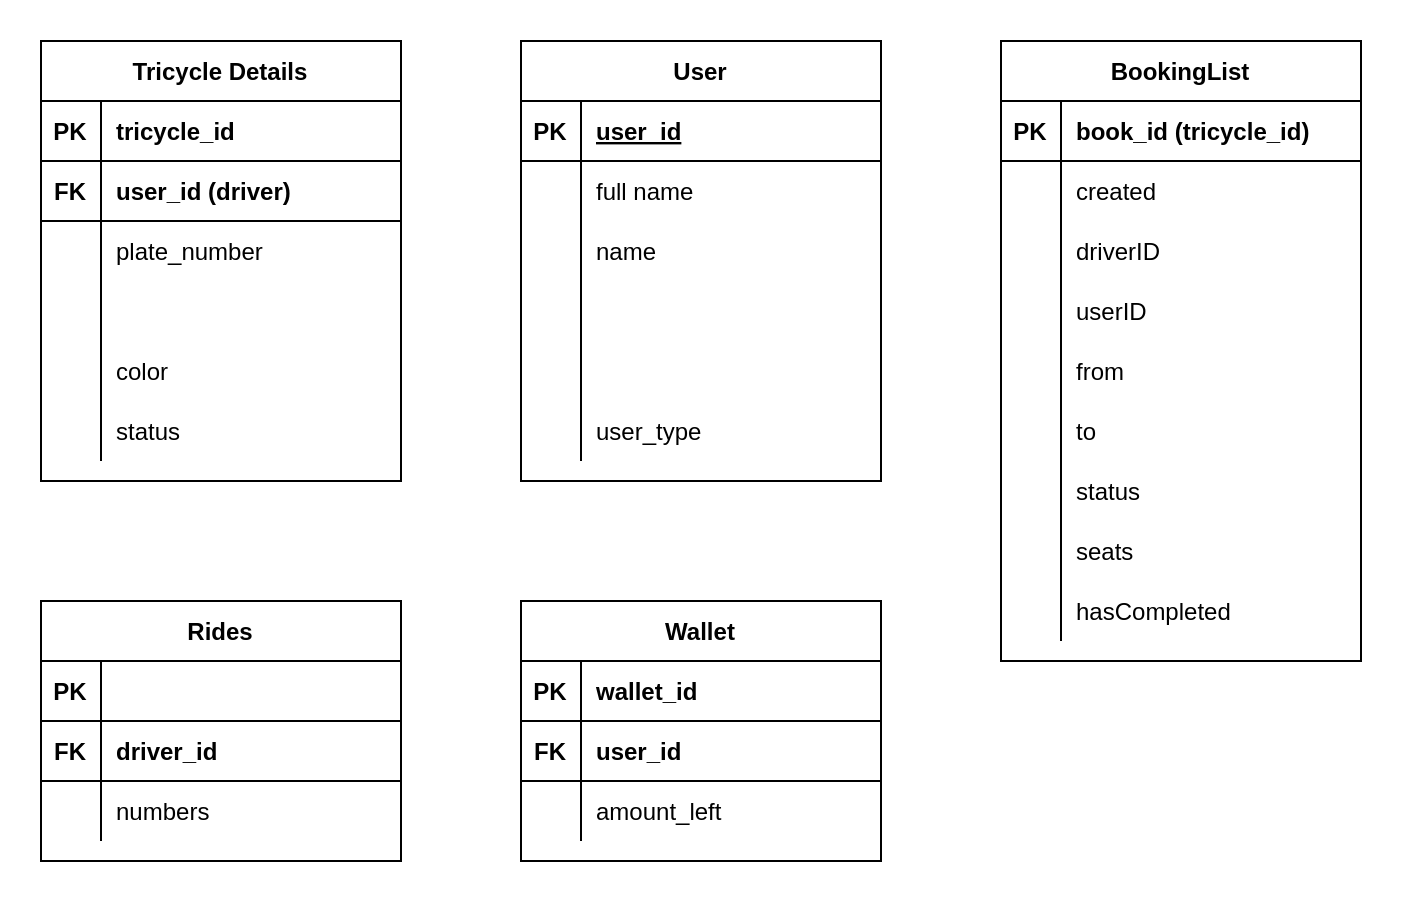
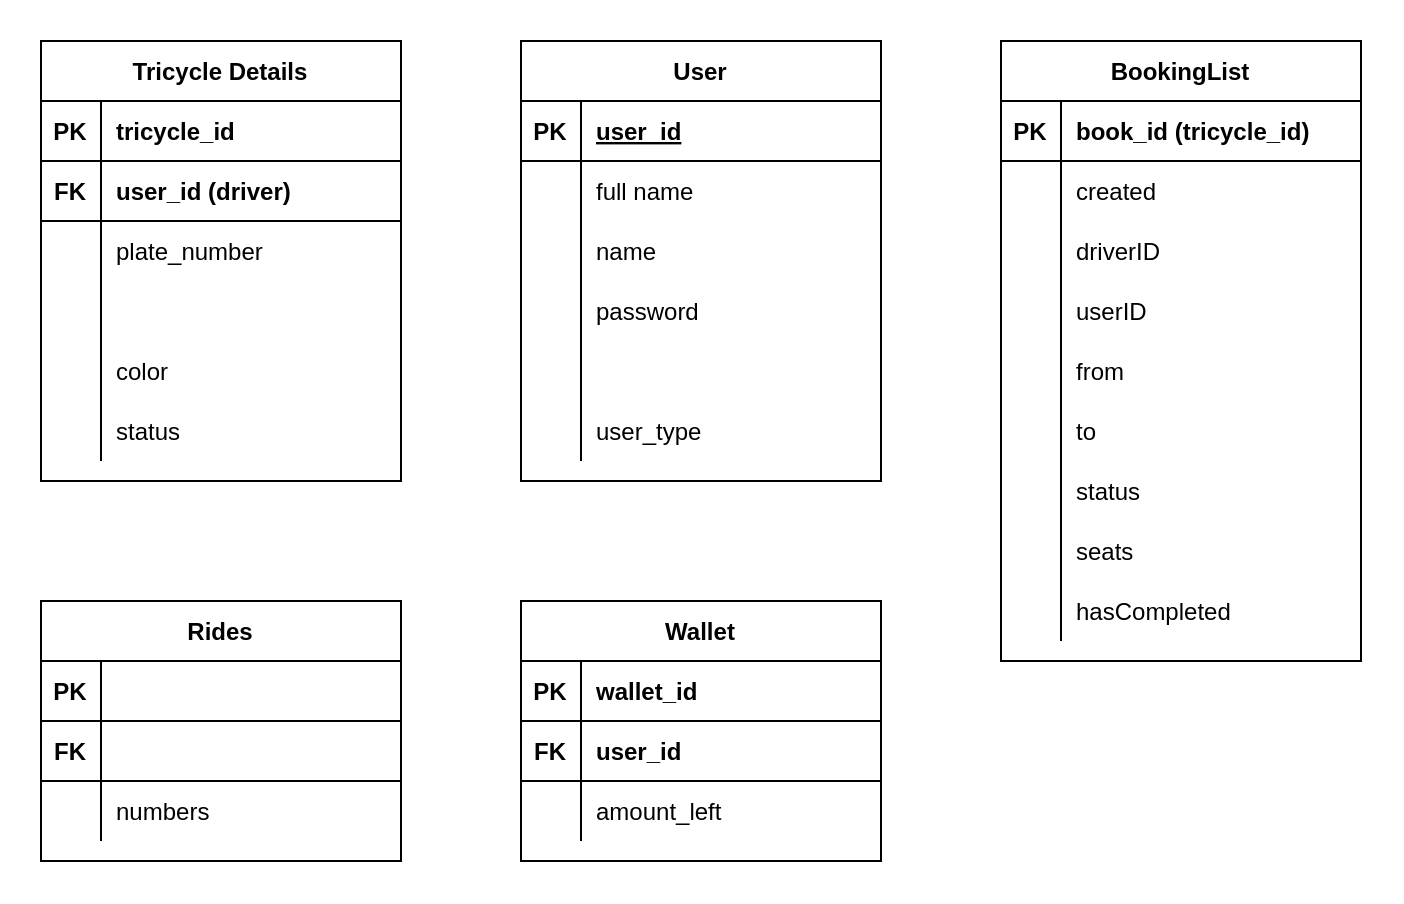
  <mxCell id="0" />
  <mxCell id="1" parent="0" />
  <mxCell id="2" value="User" style="shape=table;startSize=30;container=1;collapsible=1;childLayout=tableLayout;fixedRows=1;rowLines=0;fontStyle=1;align=center;resizeLast=1;" parent="1" vertex="1"><mxGeometry x="260" y="20" width="180" height="220" as="geometry" /></mxCell>
  <mxCell id="3" value="" style="shape=partialRectangle;collapsible=0;dropTarget=0;pointerEvents=0;fillColor=none;top=0;left=0;bottom=1;right=0;points=[[0,0.5],[1,0.5]];portConstraint=eastwest;" parent="2" vertex="1"><mxGeometry y="30" width="180" height="30" as="geometry" /></mxCell>
  <mxCell id="4" value="PK" style="shape=partialRectangle;connectable=0;fillColor=none;top=0;left=0;bottom=0;right=0;fontStyle=1;overflow=hidden;" parent="3" vertex="1"><mxGeometry width="30" height="30" as="geometry" /></mxCell>
  <mxCell id="5" value="user_id" style="shape=partialRectangle;connectable=0;fillColor=none;top=0;left=0;bottom=0;right=0;align=left;spacingLeft=6;fontStyle=5;overflow=hidden;" parent="3" vertex="1"><mxGeometry x="30" width="150" height="30" as="geometry" /></mxCell>
  <mxCell id="6" value="" style="shape=partialRectangle;collapsible=0;dropTarget=0;pointerEvents=0;fillColor=none;top=0;left=0;bottom=0;right=0;points=[[0,0.5],[1,0.5]];portConstraint=eastwest;" parent="2" vertex="1"><mxGeometry y="60" width="180" height="30" as="geometry" /></mxCell>
  <mxCell id="7" value="" style="shape=partialRectangle;connectable=0;fillColor=none;top=0;left=0;bottom=0;right=0;editable=1;overflow=hidden;" parent="6" vertex="1"><mxGeometry width="30" height="30" as="geometry" /></mxCell>
  <mxCell id="8" value="full name" style="shape=partialRectangle;connectable=0;fillColor=none;top=0;left=0;bottom=0;right=0;align=left;spacingLeft=6;overflow=hidden;" parent="6" vertex="1"><mxGeometry x="30" width="150" height="30" as="geometry" /></mxCell>
  <mxCell id="9" value="" style="shape=partialRectangle;collapsible=0;dropTarget=0;pointerEvents=0;fillColor=none;top=0;left=0;bottom=0;right=0;points=[[0,0.5],[1,0.5]];portConstraint=eastwest;" parent="2" vertex="1"><mxGeometry y="90" width="180" height="30" as="geometry" /></mxCell>
  <mxCell id="10" value="" style="shape=partialRectangle;connectable=0;fillColor=none;top=0;left=0;bottom=0;right=0;editable=1;overflow=hidden;" parent="9" vertex="1"><mxGeometry width="30" height="30" as="geometry" /></mxCell>
  <mxCell id="11" value="name" style="shape=partialRectangle;connectable=0;fillColor=none;top=0;left=0;bottom=0;right=0;align=left;spacingLeft=6;overflow=hidden;" parent="9" vertex="1"><mxGeometry x="30" width="150" height="30" as="geometry" /></mxCell>
  <mxCell id="12" value="" style="shape=partialRectangle;collapsible=0;dropTarget=0;pointerEvents=0;fillColor=none;top=0;left=0;bottom=0;right=0;points=[[0,0.5],[1,0.5]];portConstraint=eastwest;" parent="2" vertex="1"><mxGeometry y="120" width="180" height="30" as="geometry" /></mxCell>
  <mxCell id="13" value="" style="shape=partialRectangle;connectable=0;fillColor=none;top=0;left=0;bottom=0;right=0;editable=1;overflow=hidden;" parent="12" vertex="1"><mxGeometry width="30" height="30" as="geometry" /></mxCell>
+ <mxCell id="14" value="password" style="shape=partialRectangle;connectable=0;fillColor=none;top=0;left=0;bottom=0;right=0;align=left;spacingLeft=6;overflow=hidden;" parent="12" vertex="1"><mxGeometry x="30" width="150" height="30" as="geometry" /></mxCell>
  <mxCell id="15" value="" style="shape=partialRectangle;collapsible=0;dropTarget=0;pointerEvents=0;fillColor=none;top=0;left=0;bottom=0;right=0;points=[[0,0.5],[1,0.5]];portConstraint=eastwest;" parent="2" vertex="1"><mxGeometry y="150" width="180" height="30" as="geometry" /></mxCell>
  <mxCell id="16" value="" style="shape=partialRectangle;connectable=0;fillColor=none;top=0;left=0;bottom=0;right=0;editable=1;overflow=hidden;" parent="15" vertex="1"><mxGeometry width="30" height="30" as="geometry" /></mxCell>
  <mxCell id="17" value="" style="shape=partialRectangle;collapsible=0;dropTarget=0;pointerEvents=0;fillColor=none;top=0;left=0;bottom=0;right=0;points=[[0,0.5],[1,0.5]];portConstraint=eastwest;" parent="2" vertex="1"><mxGeometry y="180" width="180" height="30" as="geometry" /></mxCell>
  <mxCell id="18" value="" style="shape=partialRectangle;connectable=0;fillColor=none;top=0;left=0;bottom=0;right=0;editable=1;overflow=hidden;" parent="17" vertex="1"><mxGeometry width="30" height="30" as="geometry" /></mxCell>
  <mxCell id="19" value="user_type" style="shape=partialRectangle;connectable=0;fillColor=none;top=0;left=0;bottom=0;right=0;align=left;spacingLeft=6;overflow=hidden;" parent="17" vertex="1"><mxGeometry x="30" width="150" height="30" as="geometry" /></mxCell>
  <mxCell id="20" value="Tricycle Details" style="shape=table;startSize=30;container=1;collapsible=1;childLayout=tableLayout;fixedRows=1;rowLines=0;fontStyle=1;align=center;resizeLast=1;" parent="1" vertex="1"><mxGeometry x="20" y="20" width="180" height="220" as="geometry" /></mxCell>
  <mxCell id="21" value="" style="shape=partialRectangle;collapsible=0;dropTarget=0;pointerEvents=0;fillColor=none;top=0;left=0;bottom=1;right=0;points=[[0,0.5],[1,0.5]];portConstraint=eastwest;" parent="20" vertex="1"><mxGeometry y="30" width="180" height="30" as="geometry" /></mxCell>
  <mxCell id="22" value="PK" style="shape=partialRectangle;connectable=0;fillColor=none;top=0;left=0;bottom=0;right=0;fontStyle=1;overflow=hidden;" parent="21" vertex="1"><mxGeometry width="30" height="30" as="geometry" /></mxCell>
  <mxCell id="23" value="tricycle_id" style="shape=partialRectangle;connectable=0;fillColor=none;top=0;left=0;bottom=0;right=0;align=left;spacingLeft=6;fontStyle=1;overflow=hidden;" parent="21" vertex="1"><mxGeometry x="30" width="150" height="30" as="geometry" /></mxCell>
  <mxCell id="24" value="" style="shape=partialRectangle;collapsible=0;dropTarget=0;pointerEvents=0;fillColor=none;top=0;left=0;bottom=1;right=0;points=[[0,0.5],[1,0.5]];portConstraint=eastwest;" parent="20" vertex="1"><mxGeometry y="60" width="180" height="30" as="geometry" /></mxCell>
  <mxCell id="25" value="FK" style="shape=partialRectangle;connectable=0;fillColor=none;top=0;left=0;bottom=0;right=0;fontStyle=1;overflow=hidden;" parent="24" vertex="1"><mxGeometry width="30" height="30" as="geometry" /></mxCell>
  <mxCell id="26" value="user_id (driver)" style="shape=partialRectangle;connectable=0;fillColor=none;top=0;left=0;bottom=0;right=0;align=left;spacingLeft=6;fontStyle=1;overflow=hidden;" parent="24" vertex="1"><mxGeometry x="30" width="150" height="30" as="geometry" /></mxCell>
  <mxCell id="27" value="" style="shape=partialRectangle;collapsible=0;dropTarget=0;pointerEvents=0;fillColor=none;top=0;left=0;bottom=0;right=0;points=[[0,0.5],[1,0.5]];portConstraint=eastwest;" parent="20" vertex="1"><mxGeometry y="90" width="180" height="30" as="geometry" /></mxCell>
  <mxCell id="28" value="" style="shape=partialRectangle;connectable=0;fillColor=none;top=0;left=0;bottom=0;right=0;editable=1;overflow=hidden;" parent="27" vertex="1"><mxGeometry width="30" height="30" as="geometry" /></mxCell>
  <mxCell id="29" value="plate_number" style="shape=partialRectangle;connectable=0;fillColor=none;top=0;left=0;bottom=0;right=0;align=left;spacingLeft=6;overflow=hidden;" parent="27" vertex="1"><mxGeometry x="30" width="150" height="30" as="geometry" /></mxCell>
  <mxCell id="30" value="" style="shape=partialRectangle;collapsible=0;dropTarget=0;pointerEvents=0;fillColor=none;top=0;left=0;bottom=0;right=0;points=[[0,0.5],[1,0.5]];portConstraint=eastwest;" parent="20" vertex="1"><mxGeometry y="120" width="180" height="30" as="geometry" /></mxCell>
  <mxCell id="31" value="" style="shape=partialRectangle;connectable=0;fillColor=none;top=0;left=0;bottom=0;right=0;editable=1;overflow=hidden;" parent="30" vertex="1"><mxGeometry width="30" height="30" as="geometry" /></mxCell>
  <mxCell id="32" value="" style="shape=partialRectangle;collapsible=0;dropTarget=0;pointerEvents=0;fillColor=none;top=0;left=0;bottom=0;right=0;points=[[0,0.5],[1,0.5]];portConstraint=eastwest;" parent="20" vertex="1"><mxGeometry y="150" width="180" height="30" as="geometry" /></mxCell>
  <mxCell id="33" value="" style="shape=partialRectangle;connectable=0;fillColor=none;top=0;left=0;bottom=0;right=0;editable=1;overflow=hidden;" parent="32" vertex="1"><mxGeometry width="30" height="30" as="geometry" /></mxCell>
  <mxCell id="34" value="color" style="shape=partialRectangle;connectable=0;fillColor=none;top=0;left=0;bottom=0;right=0;align=left;spacingLeft=6;overflow=hidden;" parent="32" vertex="1"><mxGeometry x="30" width="150" height="30" as="geometry" /></mxCell>
  <mxCell id="35" value="" style="shape=partialRectangle;collapsible=0;dropTarget=0;pointerEvents=0;fillColor=none;top=0;left=0;bottom=0;right=0;points=[[0,0.5],[1,0.5]];portConstraint=eastwest;" vertex="1" parent="20"><mxGeometry y="180" width="180" height="30" as="geometry" /></mxCell>
  <mxCell id="36" value="" style="shape=partialRectangle;connectable=0;fillColor=none;top=0;left=0;bottom=0;right=0;editable=1;overflow=hidden;" vertex="1" parent="35"><mxGeometry width="30" height="30" as="geometry" /></mxCell>
  <mxCell id="37" value="status" style="shape=partialRectangle;connectable=0;fillColor=none;top=0;left=0;bottom=0;right=0;align=left;spacingLeft=6;overflow=hidden;" vertex="1" parent="35"><mxGeometry x="30" width="150" height="30" as="geometry" /></mxCell>
  <mxCell id="38" value="BookingList" style="shape=table;startSize=30;container=1;collapsible=1;childLayout=tableLayout;fixedRows=1;rowLines=0;fontStyle=1;align=center;resizeLast=1;" parent="1" vertex="1"><mxGeometry x="500" y="20" width="180" height="310" as="geometry" /></mxCell>
  <mxCell id="39" value="" style="shape=partialRectangle;collapsible=0;dropTarget=0;pointerEvents=0;fillColor=none;top=0;left=0;bottom=1;right=0;points=[[0,0.5],[1,0.5]];portConstraint=eastwest;" parent="38" vertex="1"><mxGeometry y="30" width="180" height="30" as="geometry" /></mxCell>
  <mxCell id="40" value="PK" style="shape=partialRectangle;connectable=0;fillColor=none;top=0;left=0;bottom=0;right=0;fontStyle=1;overflow=hidden;" parent="39" vertex="1"><mxGeometry width="30" height="30" as="geometry" /></mxCell>
  <mxCell id="41" value="book_id (tricycle_id)" style="shape=partialRectangle;connectable=0;fillColor=none;top=0;left=0;bottom=0;right=0;align=left;spacingLeft=6;fontStyle=1;overflow=hidden;" parent="39" vertex="1"><mxGeometry x="30" width="150" height="30" as="geometry" /></mxCell>
  <mxCell id="42" value="" style="shape=partialRectangle;collapsible=0;dropTarget=0;pointerEvents=0;fillColor=none;top=0;left=0;bottom=0;right=0;points=[[0,0.5],[1,0.5]];portConstraint=eastwest;" parent="38" vertex="1"><mxGeometry y="60" width="180" height="30" as="geometry" /></mxCell>
  <mxCell id="43" value="" style="shape=partialRectangle;connectable=0;fillColor=none;top=0;left=0;bottom=0;right=0;editable=1;overflow=hidden;" parent="42" vertex="1"><mxGeometry width="30" height="30" as="geometry" /></mxCell>
  <mxCell id="44" value="created" style="shape=partialRectangle;connectable=0;fillColor=none;top=0;left=0;bottom=0;right=0;align=left;spacingLeft=6;overflow=hidden;" parent="42" vertex="1"><mxGeometry x="30" width="150" height="30" as="geometry" /></mxCell>
  <mxCell id="45" value="" style="shape=partialRectangle;collapsible=0;dropTarget=0;pointerEvents=0;fillColor=none;top=0;left=0;bottom=0;right=0;points=[[0,0.5],[1,0.5]];portConstraint=eastwest;" vertex="1" parent="38"><mxGeometry y="90" width="180" height="30" as="geometry" /></mxCell>
  <mxCell id="46" value="" style="shape=partialRectangle;connectable=0;fillColor=none;top=0;left=0;bottom=0;right=0;editable=1;overflow=hidden;" vertex="1" parent="45"><mxGeometry width="30" height="30" as="geometry" /></mxCell>
  <mxCell id="47" value="driverID" style="shape=partialRectangle;connectable=0;fillColor=none;top=0;left=0;bottom=0;right=0;align=left;spacingLeft=6;overflow=hidden;" vertex="1" parent="45"><mxGeometry x="30" width="150" height="30" as="geometry" /></mxCell>
  <mxCell id="48" value="" style="shape=partialRectangle;collapsible=0;dropTarget=0;pointerEvents=0;fillColor=none;top=0;left=0;bottom=0;right=0;points=[[0,0.5],[1,0.5]];portConstraint=eastwest;" vertex="1" parent="38"><mxGeometry y="120" width="180" height="30" as="geometry" /></mxCell>
  <mxCell id="49" value="" style="shape=partialRectangle;connectable=0;fillColor=none;top=0;left=0;bottom=0;right=0;editable=1;overflow=hidden;" vertex="1" parent="48"><mxGeometry width="30" height="30" as="geometry" /></mxCell>
  <mxCell id="50" value="userID" style="shape=partialRectangle;connectable=0;fillColor=none;top=0;left=0;bottom=0;right=0;align=left;spacingLeft=6;overflow=hidden;" vertex="1" parent="48"><mxGeometry x="30" width="150" height="30" as="geometry" /></mxCell>
  <mxCell id="51" value="" style="shape=partialRectangle;collapsible=0;dropTarget=0;pointerEvents=0;fillColor=none;top=0;left=0;bottom=0;right=0;points=[[0,0.5],[1,0.5]];portConstraint=eastwest;" parent="38" vertex="1"><mxGeometry y="150" width="180" height="30" as="geometry" /></mxCell>
  <mxCell id="52" value="" style="shape=partialRectangle;connectable=0;fillColor=none;top=0;left=0;bottom=0;right=0;editable=1;overflow=hidden;" parent="51" vertex="1"><mxGeometry width="30" height="30" as="geometry" /></mxCell>
  <mxCell id="53" value="from" style="shape=partialRectangle;connectable=0;fillColor=none;top=0;left=0;bottom=0;right=0;align=left;spacingLeft=6;overflow=hidden;" parent="51" vertex="1"><mxGeometry x="30" width="150" height="30" as="geometry" /></mxCell>
  <mxCell id="54" value="" style="shape=partialRectangle;collapsible=0;dropTarget=0;pointerEvents=0;fillColor=none;top=0;left=0;bottom=0;right=0;points=[[0,0.5],[1,0.5]];portConstraint=eastwest;" vertex="1" parent="38"><mxGeometry y="180" width="180" height="30" as="geometry" /></mxCell>
  <mxCell id="55" value="" style="shape=partialRectangle;connectable=0;fillColor=none;top=0;left=0;bottom=0;right=0;editable=1;overflow=hidden;" vertex="1" parent="54"><mxGeometry width="30" height="30" as="geometry" /></mxCell>
  <mxCell id="56" value="to" style="shape=partialRectangle;connectable=0;fillColor=none;top=0;left=0;bottom=0;right=0;align=left;spacingLeft=6;overflow=hidden;" vertex="1" parent="54"><mxGeometry x="30" width="150" height="30" as="geometry" /></mxCell>
  <mxCell id="57" value="" style="shape=partialRectangle;collapsible=0;dropTarget=0;pointerEvents=0;fillColor=none;top=0;left=0;bottom=0;right=0;points=[[0,0.5],[1,0.5]];portConstraint=eastwest;" parent="38" vertex="1"><mxGeometry y="210" width="180" height="30" as="geometry" /></mxCell>
  <mxCell id="58" value="" style="shape=partialRectangle;connectable=0;fillColor=none;top=0;left=0;bottom=0;right=0;editable=1;overflow=hidden;" parent="57" vertex="1"><mxGeometry width="30" height="30" as="geometry" /></mxCell>
  <mxCell id="59" value="status" style="shape=partialRectangle;connectable=0;fillColor=none;top=0;left=0;bottom=0;right=0;align=left;spacingLeft=6;overflow=hidden;" parent="57" vertex="1"><mxGeometry x="30" width="150" height="30" as="geometry" /></mxCell>
  <mxCell id="60" value="" style="shape=partialRectangle;collapsible=0;dropTarget=0;pointerEvents=0;fillColor=none;top=0;left=0;bottom=0;right=0;points=[[0,0.5],[1,0.5]];portConstraint=eastwest;" vertex="1" parent="38"><mxGeometry y="240" width="180" height="30" as="geometry" /></mxCell>
  <mxCell id="61" value="" style="shape=partialRectangle;connectable=0;fillColor=none;top=0;left=0;bottom=0;right=0;editable=1;overflow=hidden;" vertex="1" parent="60"><mxGeometry width="30" height="30" as="geometry" /></mxCell>
  <mxCell id="62" value="seats" style="shape=partialRectangle;connectable=0;fillColor=none;top=0;left=0;bottom=0;right=0;align=left;spacingLeft=6;overflow=hidden;" vertex="1" parent="60"><mxGeometry x="30" width="150" height="30" as="geometry" /></mxCell>
  <mxCell id="63" value="" style="shape=partialRectangle;collapsible=0;dropTarget=0;pointerEvents=0;fillColor=none;top=0;left=0;bottom=0;right=0;points=[[0,0.5],[1,0.5]];portConstraint=eastwest;" vertex="1" parent="38"><mxGeometry y="270" width="180" height="30" as="geometry" /></mxCell>
  <mxCell id="64" value="" style="shape=partialRectangle;connectable=0;fillColor=none;top=0;left=0;bottom=0;right=0;editable=1;overflow=hidden;" vertex="1" parent="63"><mxGeometry width="30" height="30" as="geometry" /></mxCell>
  <mxCell id="65" value="hasCompleted" style="shape=partialRectangle;connectable=0;fillColor=none;top=0;left=0;bottom=0;right=0;align=left;spacingLeft=6;overflow=hidden;" vertex="1" parent="63"><mxGeometry x="30" width="150" height="30" as="geometry" /></mxCell>
  <mxCell id="66" value="Wallet" style="shape=table;startSize=30;container=1;collapsible=1;childLayout=tableLayout;fixedRows=1;rowLines=0;fontStyle=1;align=center;resizeLast=1;" parent="1" vertex="1"><mxGeometry x="260" y="300" width="180" height="130" as="geometry" /></mxCell>
  <mxCell id="67" value="" style="shape=partialRectangle;collapsible=0;dropTarget=0;pointerEvents=0;fillColor=none;top=0;left=0;bottom=1;right=0;points=[[0,0.5],[1,0.5]];portConstraint=eastwest;" parent="66" vertex="1"><mxGeometry y="30" width="180" height="30" as="geometry" /></mxCell>
  <mxCell id="68" value="PK" style="shape=partialRectangle;connectable=0;fillColor=none;top=0;left=0;bottom=0;right=0;fontStyle=1;overflow=hidden;" parent="67" vertex="1"><mxGeometry width="30" height="30" as="geometry" /></mxCell>
  <mxCell id="69" value="wallet_id" style="shape=partialRectangle;connectable=0;fillColor=none;top=0;left=0;bottom=0;right=0;align=left;spacingLeft=6;fontStyle=1;overflow=hidden;" parent="67" vertex="1"><mxGeometry x="30" width="150" height="30" as="geometry" /></mxCell>
  <mxCell id="70" value="" style="shape=partialRectangle;collapsible=0;dropTarget=0;pointerEvents=0;fillColor=none;top=0;left=0;bottom=1;right=0;points=[[0,0.5],[1,0.5]];portConstraint=eastwest;" parent="66" vertex="1"><mxGeometry y="60" width="180" height="30" as="geometry" /></mxCell>
  <mxCell id="71" value="FK" style="shape=partialRectangle;connectable=0;fillColor=none;top=0;left=0;bottom=0;right=0;fontStyle=1;overflow=hidden;" parent="70" vertex="1"><mxGeometry width="30" height="30" as="geometry" /></mxCell>
  <mxCell id="72" value="user_id" style="shape=partialRectangle;connectable=0;fillColor=none;top=0;left=0;bottom=0;right=0;align=left;spacingLeft=6;fontStyle=1;overflow=hidden;" parent="70" vertex="1"><mxGeometry x="30" width="150" height="30" as="geometry" /></mxCell>
  <mxCell id="73" value="" style="shape=partialRectangle;collapsible=0;dropTarget=0;pointerEvents=0;fillColor=none;top=0;left=0;bottom=0;right=0;points=[[0,0.5],[1,0.5]];portConstraint=eastwest;" parent="66" vertex="1"><mxGeometry y="90" width="180" height="30" as="geometry" /></mxCell>
  <mxCell id="74" value="" style="shape=partialRectangle;connectable=0;fillColor=none;top=0;left=0;bottom=0;right=0;editable=1;overflow=hidden;" parent="73" vertex="1"><mxGeometry width="30" height="30" as="geometry" /></mxCell>
  <mxCell id="75" value="amount_left" style="shape=partialRectangle;connectable=0;fillColor=none;top=0;left=0;bottom=0;right=0;align=left;spacingLeft=6;overflow=hidden;" parent="73" vertex="1"><mxGeometry x="30" width="150" height="30" as="geometry" /></mxCell>
  <mxCell id="76" value="Rides" style="shape=table;startSize=30;container=1;collapsible=1;childLayout=tableLayout;fixedRows=1;rowLines=0;fontStyle=1;align=center;resizeLast=1;" vertex="1" parent="1"><mxGeometry x="20" y="300" width="180" height="130" as="geometry" /></mxCell>
  <mxCell id="77" value="" style="shape=partialRectangle;collapsible=0;dropTarget=0;pointerEvents=0;fillColor=none;top=0;left=0;bottom=1;right=0;points=[[0,0.5],[1,0.5]];portConstraint=eastwest;" vertex="1" parent="76"><mxGeometry y="30" width="180" height="30" as="geometry" /></mxCell>
  <mxCell id="78" value="PK" style="shape=partialRectangle;connectable=0;fillColor=none;top=0;left=0;bottom=0;right=0;fontStyle=1;overflow=hidden;" vertex="1" parent="77"><mxGeometry width="30" height="30" as="geometry" /></mxCell>
  <mxCell id="79" value="" style="shape=partialRectangle;collapsible=0;dropTarget=0;pointerEvents=0;fillColor=none;top=0;left=0;bottom=1;right=0;points=[[0,0.5],[1,0.5]];portConstraint=eastwest;" vertex="1" parent="76"><mxGeometry y="60" width="180" height="30" as="geometry" /></mxCell>
  <mxCell id="80" value="FK" style="shape=partialRectangle;connectable=0;fillColor=none;top=0;left=0;bottom=0;right=0;fontStyle=1;overflow=hidden;" vertex="1" parent="79"><mxGeometry width="30" height="30" as="geometry" /></mxCell>
- <mxCell id="81" value="driver_id" style="shape=partialRectangle;connectable=0;fillColor=none;top=0;left=0;bottom=0;right=0;align=left;spacingLeft=6;fontStyle=1;overflow=hidden;" vertex="1" parent="79"><mxGeometry x="30" width="150" height="30" as="geometry" /></mxCell>
  <mxCell id="82" value="" style="shape=partialRectangle;collapsible=0;dropTarget=0;pointerEvents=0;fillColor=none;top=0;left=0;bottom=0;right=0;points=[[0,0.5],[1,0.5]];portConstraint=eastwest;" vertex="1" parent="76"><mxGeometry y="90" width="180" height="30" as="geometry" /></mxCell>
  <mxCell id="83" value="" style="shape=partialRectangle;connectable=0;fillColor=none;top=0;left=0;bottom=0;right=0;editable=1;overflow=hidden;" vertex="1" parent="82"><mxGeometry width="30" height="30" as="geometry" /></mxCell>
  <mxCell id="84" value="numbers" style="shape=partialRectangle;connectable=0;fillColor=none;top=0;left=0;bottom=0;right=0;align=left;spacingLeft=6;overflow=hidden;" vertex="1" parent="82"><mxGeometry x="30" width="150" height="30" as="geometry" /></mxCell>
